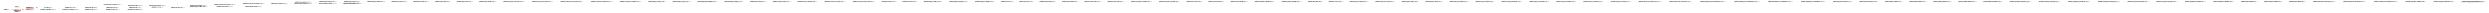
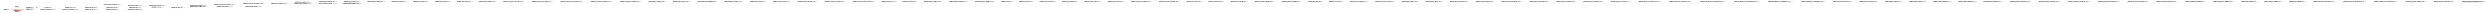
  digraph {
    rankdir=LR
    node [fillcolor=white shape=ellipse style=filled]
    edge [style=bold]
    n1 [label="jcommander.addCommand(\"set-clusters\",new SetReplicationClusters())@@@17@@@['1', '1', '0']"]
    n2 [label="jcommander.addCommand(\"get-clusters\",new GetReplicationClusters())@@@18@@@['1', '1', '0']"]
    n3 [label="jcommander.addCommand(\"update-failure-domain\",new UpdateFailureDomain())@@@13@@@['0', '0', '1']"]
    n4 [label="jcommander.addCommand(\"get-backlog-quotas\",new GetBacklogQuotaMap())@@@19@@@['1', '1', '0']"]
    n5 [label="jcommander.addCommand(\"delete-failure-domain\",new DeleteFailureDomain())@@@14@@@['0', '0', '1']"]
    n6 [label="super(\"namespaces\",admin)@@@3@@@['1', '1', '0']"]
    n7 [label="jcommander.addCommand(\"list\",new GetNamespacesPerProperty())@@@4@@@['1', '1', '0']"]
    n8 [label="super(\"clusters\",admin)@@@3@@@['0', '0', '1']"]
    n9 [label="jcommander.addCommand(\"get\",new Get())@@@4@@@['0', '0', '1']"]
    n10 [label="jcommander.addCommand(\"list-cluster\",new GetNamespacesPerCluster())@@@5@@@['1', '1', '0']"]
    n11 [label="jcommander.addCommand(\"get-offload-policies\",new GetOffloadPolicies())@@@95@@@['1', '1', '0']"]
    n12 [label="jcommander.addCommand(\"set-deduplication-snapshot-interval\",new SetDeduplicationSnapshotInterval())@@@96@@@['1', '1', '0']"]
    n13 [label="jcommander.addCommand(\"get-deduplication-snapshot-interval\",new GetDeduplicationSnapshotInterval())@@@97@@@['1', '1', '0']"]
    n14 [label="jcommander.addCommand(\"set-max-unacked-messages-per-consumer\",new SetMaxUnackedMessagesPerConsumer())@@@77@@@['1', '1', '0']"]
    n15 [label="jcommander.addCommand(\"get-compaction-threshold\",new GetCompactionThreshold())@@@78@@@['1', '1', '0']"]
    n16 [label="jcommander.addCommand(\"set-compaction-threshold\",new SetCompactionThreshold())@@@79@@@['1', '1', '0']"]
    n17 [label="jcommander.addCommand(\"set-deduplication\",new SetDeduplication())@@@36@@@['1', '1', '0']"]
    n18 [label="jcommander.addCommand(\"set-auto-topic-creation\",new SetAutoTopicCreation())@@@37@@@['1', '1', '0']"]
    n19 [label="jcommander.addCommand(\"remove-auto-topic-creation\",new RemoveAutoTopicCreation())@@@38@@@['1', '1', '0']"]
    n20 [label="jcommander.addCommand(\"clear-offload-deletion-lag\",new ClearOffloadDeletionLag())@@@84@@@['1', '1', '0']"]
    n21 [label="jcommander.addCommand(\"get-schema-autoupdate-strategy\",new GetSchemaAutoUpdateStrategy())@@@85@@@['1', '1', '0']"]
    n22 [label="jcommander.addCommand(\"set-schema-autoupdate-strategy\",new SetSchemaAutoUpdateStrategy())@@@86@@@['1', '1', '0']"]
    n23 [label="jcommander.addCommand(\"grant-subscription-permission\",new GrantSubscriptionPermissions())@@@15@@@['1', '1', '0']"]
    n24 [label="jcommander.addCommand(\"revoke-subscription-permission\",new RevokeSubscriptionPermissions())@@@16@@@['1', '1', '0']"]
    n25 [label="jcommander.addCommand(\"get-failure-domain\",new GetFailureDomain())@@@11@@@['0', '0', '1']"]
    n26 [label="jcommander.addCommand(\"create-failure-domain\",new CreateFailureDomain())@@@12@@@['1', '1', '1']"]
    n27 [label="jcommander.addCommand(\"grant-permission\",new GrantPermissions())@@@13@@@['1', '1', '0']"]
    n28 [label="jcommander.addCommand(\"update-peer-clusters\",new UpdatePeerClusters())@@@9@@@['0', '0', '1']"]
    n29 [label="jcommander.addCommand(\"revoke-permission\",new RevokePermissions())@@@14@@@['1', '1', '0']"]
    n30 [label="jcommander.addCommand(\"get-peer-clusters\",new GetPeerClusters())@@@10@@@['1', '1', '1']"]
    n31 [label="jcommander.addCommand(\"delete\",new Delete())@@@7@@@['0', '0', '1']"]
    n32 [label="jcommander.addCommand(\"list\",new List())@@@8@@@['0', '0', '1']"]
    n33 [label="jcommander.addCommand(\"remove-publish-rate\",new RemovePublishRate())@@@56@@@['1', '1', '0']"]
    n34 [label="jcommander.addCommand(\"set-replicator-dispatch-rate\",new SetReplicatorDispatchRate())@@@57@@@['1', '1', '0']"]
    n35 [label="jcommander.addCommand(\"get-replicator-dispatch-rate\",new GetReplicatorDispatchRate())@@@58@@@['1', '1', '0']"]
    n36 [label="jcommander.addCommand(\"create\",new Create())@@@5@@@['0', '0', '1']"]
    n37 [label="jcommander.addCommand(\"topics\",new GetTopics())@@@6@@@['1', '1', '0']"]
-   n38 [fillcolor=tomato label="PulsarAdmin admin@@@2@@@['0', '0', '1']" shape=box]
+   n38 [fillcolor=lightgray label="PulsarAdmin admin@@@2@@@['0', '0', '1']" shape=box]
    n39 [label="jcommander.addCommand(\"set-backlog-quota\",new SetBacklogQuota())@@@20@@@['1', '1', '0']"]
    n40 [fillcolor=lightgray label="jcommander.addCommand(\"list-failure-domains\",new ListFailureDomains())@@@15@@@['0', '0', '1']"]
    n41 [label="jcommander.addCommand(\"remove-backlog-quota\",new RemoveBacklogQuota())@@@21@@@['1', '1', '0']"]
    n42 [label="jcommander.addCommand(\"get-is-allow-auto-update-schema\",new GetIsAllowAutoUpdateSchema())@@@89@@@['1', '1', '0']"]
    n43 [label="jcommander.addCommand(\"set-is-allow-auto-update-schema\",new SetIsAllowAutoUpdateSchema())@@@90@@@['1', '1', '0']"]
    n44 [label="jcommander.addCommand(\"get-schema-validation-enforce\",new GetSchemaValidationEnforced())@@@91@@@['1', '1', '0']"]
    n45 [label="jcommander.addCommand(\"get-message-ttl\",new GetMessageTTL())@@@24@@@['1', '1', '0']"]
    n46 [label="jcommander.addCommand(\"set-message-ttl\",new SetMessageTTL())@@@25@@@['1', '1', '0']"]
    n47 [label="jcommander.addCommand(\"remove-message-ttl\",new RemoveMessageTTL())@@@26@@@['1', '1', '0']"]
    n48 [label="jcommander.addCommand(\"get-max-subscriptions-per-topic\",new GetMaxSubscriptionsPerTopic())@@@27@@@['1', '1', '0']"]
    n49 [label="jcommander.addCommand(\"set-offload-threshold\",new SetOffloadThreshold())@@@81@@@['1', '1', '0']"]
    n50 [label="jcommander.addCommand(\"get-offload-deletion-lag\",new GetOffloadDeletionLag())@@@82@@@['1', '1', '0']"]
    n51 [label="jcommander.addCommand(\"set-offload-deletion-lag\",new SetOffloadDeletionLag())@@@83@@@['1', '1', '0']"]
    n52 [fillcolor=lightgray label="CmdNamespaces['0', '1', '0']" shape=diamond]
    n53 [fillcolor=tomato label="PulsarAdmin admin@@@2@@@['1', '1', '0']" shape=box]
    n54 [label="jcommander.addCommand(\"set-encryption-required\",new SetEncryptionRequired())@@@61@@@['1', '1', '0']"]
    n55 [label="jcommander.addCommand(\"set-subscription-auth-mode\",new SetSubscriptionAuthMode())@@@62@@@['1', '1', '0']"]
    n56 [label="jcommander.addCommand(\"set-delayed-delivery\",new SetDelayedDelivery())@@@63@@@['1', '1', '0']"]
    n57 [label="jcommander.addCommand(\"permissions\",new Permissions())@@@12@@@['1', '1', '0']"]
    n58 [label="jcommander.addCommand(\"unload\",new Unload())@@@46@@@['1', '1', '0']"]
    n59 [label="jcommander.addCommand(\"split-bundle\",new SplitBundle())@@@47@@@['1', '1', '0']"]
    n60 [label="jcommander.addCommand(\"set-dispatch-rate\",new SetDispatchRate())@@@48@@@['1', '1', '0']"]
    n61 [label="jcommander.addCommand(\"set-max-subscriptions-per-topic\",new SetMaxSubscriptionsPerTopic())@@@28@@@['1', '1', '0']"]
    n62 [label="jcommander.addCommand(\"delete-bookie-affinity-group\",new DeleteBookieAffinityGroup())@@@45@@@['1', '1', '0']"]
    n63 [label="jcommander.addCommand(\"get-offload-threshold\",new GetOffloadThreshold())@@@80@@@['1', '1', '0']"]
    n64 [label="jcommander.addCommand(\"get-delayed-delivery\",new GetDelayedDelivery())@@@64@@@['1', '1', '0']"]
    n65 [label="jcommander.addCommand(\"set-schema-validation-enforce\",new SetSchemaValidationEnforced())@@@92@@@['1', '1', '0']"]
    n66 [label="jcommander.addCommand(\"set-offload-policies\",new SetOffloadPolicies())@@@93@@@['1', '1', '0']"]
    n67 [label="jcommander.addCommand(\"set-subscription-dispatch-rate\",new SetSubscriptionDispatchRate())@@@52@@@['1', '1', '0']"]
    n68 [label="jcommander.addCommand(\"get-subscription-dispatch-rate\",new GetSubscriptionDispatchRate())@@@53@@@['1', '1', '0']"]
    n69 [label="jcommander.addCommand(\"set-publish-rate\",new SetPublishRate())@@@54@@@['1', '1', '0']"]
    n70 [label="jcommander.addCommand(\"set-max-producers-per-topic\",new SetMaxProducersPerTopic())@@@69@@@['1', '1', '0']"]
    n71 [label="jcommander.addCommand(\"get-max-consumers-per-topic\",new GetMaxConsumersPerTopic())@@@70@@@['1', '1', '0']"]
    n72 [label="jcommander.addCommand(\"set-max-consumers-per-topic\",new SetMaxConsumersPerTopic())@@@71@@@['1', '1', '0']"]
    n73 [label="jcommander.addCommand(\"set-anti-affinity-group\",new SetAntiAffinityGroup())@@@33@@@['1', '1', '0']"]
    n74 [label="jcommander.addCommand(\"get-anti-affinity-namespaces\",new GetAntiAffinityNamespaces())@@@34@@@['1', '1', '0']"]
    n75 [label="jcommander.addCommand(\"delete-anti-affinity-group\",new DeleteAntiAffinityGroup())@@@35@@@['1', '1', '0']"]
    n76 [label="jcommander.addCommand(\"remove-max-subscriptions-per-topic\",new RemoveMaxSubscriptionsPerTopic())@@@29@@@['1', '1', '0']"]
    n77 [label="jcommander.addCommand(\"get-subscription-expiration-time\",new GetSubscriptionExpirationTime())@@@30@@@['1', '1', '0']"]
    n78 [label="jcommander.addCommand(\"get-publish-rate\",new GetPublishRate())@@@55@@@['1', '1', '0']"]
    n79 [label="jcommander.addCommand(\"set-subscription-expiration-time\",new SetSubscriptionExpirationTime())@@@31@@@['1', '1', '0']"]
    n80 [label="jcommander.addCommand(\"get-anti-affinity-group\",new GetAntiAffinityGroup())@@@32@@@['1', '1', '0']"]
    n81 [label="jcommander.addCommand(\"get-max-consumers-per-subscription\",new GetMaxConsumersPerSubscription())@@@72@@@['1', '1', '0']"]
    n82 [label="jcommander.addCommand(\"get-max-producers-per-topic\",new GetMaxProducersPerTopic())@@@68@@@['1', '1', '0']"]
    n83 [label="jcommander.addCommand(\"set-inactive-topic-policies\",new SetInactiveTopicPolicies())@@@66@@@['1', '1', '0']"]
    n84 [label="jcommander.addCommand(\"remove-inactive-topic-policies\",new RemoveInactiveTopicPolicies())@@@67@@@['1', '1', '0']"]
    n85 [label="jcommander.addCommand(\"update\",new Update())@@@6@@@['0', '0', '1']"]
    n86 [label="jcommander.addCommand(\"get-max-topics-per-namespace\",new GetMaxTopicsPerNamespace())@@@100@@@['0', '1', '0']"]
    n87 [fillcolor=lightgray label="jcommander.addCommand(\"remove-max-topics-per-namespace\",new RemoveMaxTopicsPerNamespace())@@@101@@@['0', '1', '0']"]
    n88 [label="jcommander.addCommand(\"set-retention\",new SetRetention())@@@42@@@['1', '1', '0']"]
    n89 [label="jcommander.addCommand(\"set-bookie-affinity-group\",new SetBookieAffinityGroup())@@@43@@@['1', '1', '0']"]
    n90 [label="jcommander.addCommand(\"get-bookie-affinity-group\",new GetBookieAffinityGroup())@@@44@@@['1', '1', '0']"]
    n91 [label="jcommander.addCommand(\"remove-deduplication-snapshot-interval\",new RemoveDeduplicationSnapshotInterval())@@@98@@@['1', '1', '0']"]
    n92 [label="jcommander.addCommand(\"set-max-topics-per-namespace\",new SetMaxTopicsPerNamespace())@@@99@@@['0', '1', '0']"]
    n93 [fillcolor=lightgray label="CmdNamespaces['1', '0', '0']" shape=diamond]
    n94 [label="jcommander.addCommand(\"set-subscribe-rate\",new SetSubscribeRate())@@@50@@@['1', '1', '0']"]
    n95 [label="jcommander.addCommand(\"get-subscribe-rate\",new GetSubscribeRate())@@@51@@@['1', '1', '0']"]
    n96 [label="jcommander.addCommand(\"remove-auto-subscription-creation\",new RemoveAutoSubscriptionCreation())@@@40@@@['1', '1', '0']"]
    n97 [label="jcommander.addCommand(\"get-retention\",new GetRetention())@@@41@@@['1', '1', '0']"]
    n98 [label="jcommander.addCommand(\"destinations\",new GetDestinations())@@@8@@@['1', '1', '0']"]
    n99 [label="jcommander.addCommand(\"policies\",new GetPolicies())@@@9@@@['1', '1', '0']"]
    n100 [label="jcommander.addCommand(\"get-schema-compatibility-strategy\",new GetSchemaCompatibilityStrategy())@@@87@@@['1', '1', '0']"]
    n101 [label="jcommander.addCommand(\"get-persistence\",new GetPersistence())@@@22@@@['1', '1', '0']"]
    n102 [label="jcommander.addCommand(\"set-persistence\",new SetPersistence())@@@23@@@['1', '1', '0']"]
    n103 [label="jcommander.addCommand(\"set-max-consumers-per-subscription\",new SetMaxConsumersPerSubscription())@@@73@@@['1', '1', '0']"]
    n104 [label="jcommander.addCommand(\"get-max-unacked-messages-per-subscription\",new GetMaxUnackedMessagesPerSubscription())@@@74@@@['1', '1', '0']"]
    n105 [label="jcommander.addCommand(\"unsubscribe\",new Unsubscribe())@@@60@@@['1', '1', '0']"]
    n106 [label="jcommander.addCommand(\"set-schema-compatibility-strategy\",new SetSchemaCompatibilityStrategy())@@@88@@@['1', '1', '0']"]
    n107 [label="jcommander.addCommand(\"bundles\",new GetBundles())@@@7@@@['1', '1', '0']"]
    n108 [label="jcommander.addCommand(\"clear-backlog\",new ClearBacklog())@@@59@@@['1', '1', '0']"]
    n109 [label="jcommander.addCommand(\"set-max-unacked-messages-per-subscription\",new SetMaxUnackedMessagesPerSubscription())@@@75@@@['1', '1', '0']"]
    n110 [label="jcommander.addCommand(\"get-max-unacked-messages-per-consumer\",new GetMaxUnackedMessagesPerConsumer())@@@76@@@['1', '1', '0']"]
    n111 [label="jcommander.addCommand(\"set-auto-subscription-creation\",new SetAutoSubscriptionCreation())@@@39@@@['1', '1', '0']"]
    n112 [fillcolor=lightgray label="CmdClusters['0', '0', '1']" shape=diamond]
    n113 [label="jcommander.addCommand(\"remove-offload-policies\",new RemoveOffloadPolicies())@@@94@@@['1', '1', '0']"]
    n114 [label="jcommander.addCommand(\"get-dispatch-rate\",new GetDispatchRate())@@@49@@@['1', '1', '0']"]
    n115 [label="jcommander.addCommand(\"get-inactive-topic-policies\",new GetInactiveTopicPolicies())@@@65@@@['1', '1', '0']"]
    n1 -> n2
    n1 -> n3 [label=0 style=dashed]
    n2 -> n4
    n2 -> n5 [label=0 style=dashed]
    n3 -> n5
    n4 -> n39
    n4 -> n40 [label=0 style=dashed]
    n5 -> n40
    n6 -> n7
    n6 -> n8 [label=0 style=dashed]
    n7 -> n9 [label=0 style=dashed]
    n7 -> n10
    n8 -> n9
    n9 -> n36
    n10 -> n37
    n11 -> n12
    n12 -> n13
    n13 -> n91
    n14 -> n15
    n15 -> n16
    n16 -> n63
    n17 -> n18
    n18 -> n19
    n19 -> n111
    n20 -> n21
    n21 -> n22
    n22 -> n100
    n23 -> n24
    n23 -> n25 [label=0 style=dashed]
    n24 -> n1
    n24 -> n26 [label=0 style=dashed]
    n25 -> n26
    n26 -> n3
    n26 -> n57
    n27 -> n28 [label=0 style=dashed]
    n27 -> n29
    n28 -> n30
    n29 -> n23
    n29 -> n30 [label=0 style=dashed]
    n30 -> n25
    n30 -> n26
    n31 -> n32
    n32 -> n28
    n33 -> n34
    n34 -> n35
    n35 -> n108
    n36 -> n85
    n37 -> n107
    n38 -> n8 [label=admin style=solid]
    n39 -> n41
    n41 -> n101
    n42 -> n43
    n43 -> n44
    n44 -> n65
    n45 -> n46
    n46 -> n47
    n47 -> n48
    n48 -> n61
    n49 -> n50
    n50 -> n51
    n51 -> n20
    n52 -> n6
    n53 -> n6 [label=admin style=solid]
    n53 -> n38 [label=4 style=dashed]
    n54 -> n55
    n55 -> n56
    n56 -> n64
    n57 -> n27
    n57 -> n32 [label=0 style=dashed]
    n58 -> n59
    n59 -> n60
    n60 -> n114
    n61 -> n76
    n62 -> n58
    n63 -> n49
    n64 -> n115
    n65 -> n66
    n66 -> n113
    n67 -> n68
    n68 -> n69
    n69 -> n78
    n70 -> n71
    n71 -> n72
    n72 -> n81
    n73 -> n74
    n74 -> n75
    n75 -> n17
    n76 -> n77
    n77 -> n79
    n78 -> n33
    n79 -> n80
    n80 -> n73
    n81 -> n103
    n82 -> n70
    n83 -> n84
    n84 -> n82
    n85 -> n31
    n86 -> n87
    n88 -> n89
    n89 -> n90
    n90 -> n62
    n91 -> n92
    n92 -> n86
    n93 -> n6
    n93 -> n53 [label=true style=dotted]
    n94 -> n95
    n95 -> n67
    n96 -> n97
    n97 -> n88
    n98 -> n99
    n99 -> n30
    n100 -> n106
    n101 -> n102
    n102 -> n45
    n103 -> n104
    n104 -> n109
    n105 -> n54
    n106 -> n42
    n107 -> n98
    n108 -> n105
    n109 -> n110
    n110 -> n14
    n111 -> n96
    n112 -> n8
    n112 -> n38 [label=true style=dotted]
    n113 -> n11
    n114 -> n94
    n115 -> n83
  }
